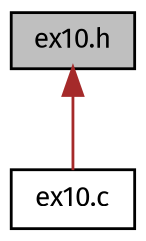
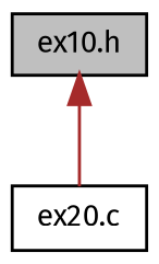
  digraph {
    fontname="Fira Sans"
    node [color=black fontname="Fira Sans" fontsize=10 shape=record style=filled]
    n1 [fillcolor=grey75 fontcolor=black height=0.2 label="ex10.h" width=0.4]
-   n2 [fillcolor=white height=0.2 label="ex10.c" width=0.4]
+   n2 [fillcolor=white height=0.2 label="ex20.c" width=0.4]
    n1 -> n2 [color=brown dir=back fontname="Fira Sans" fontsize=10 labelfontname=Helvetica labelfontsize=10 style=solid]
  }
